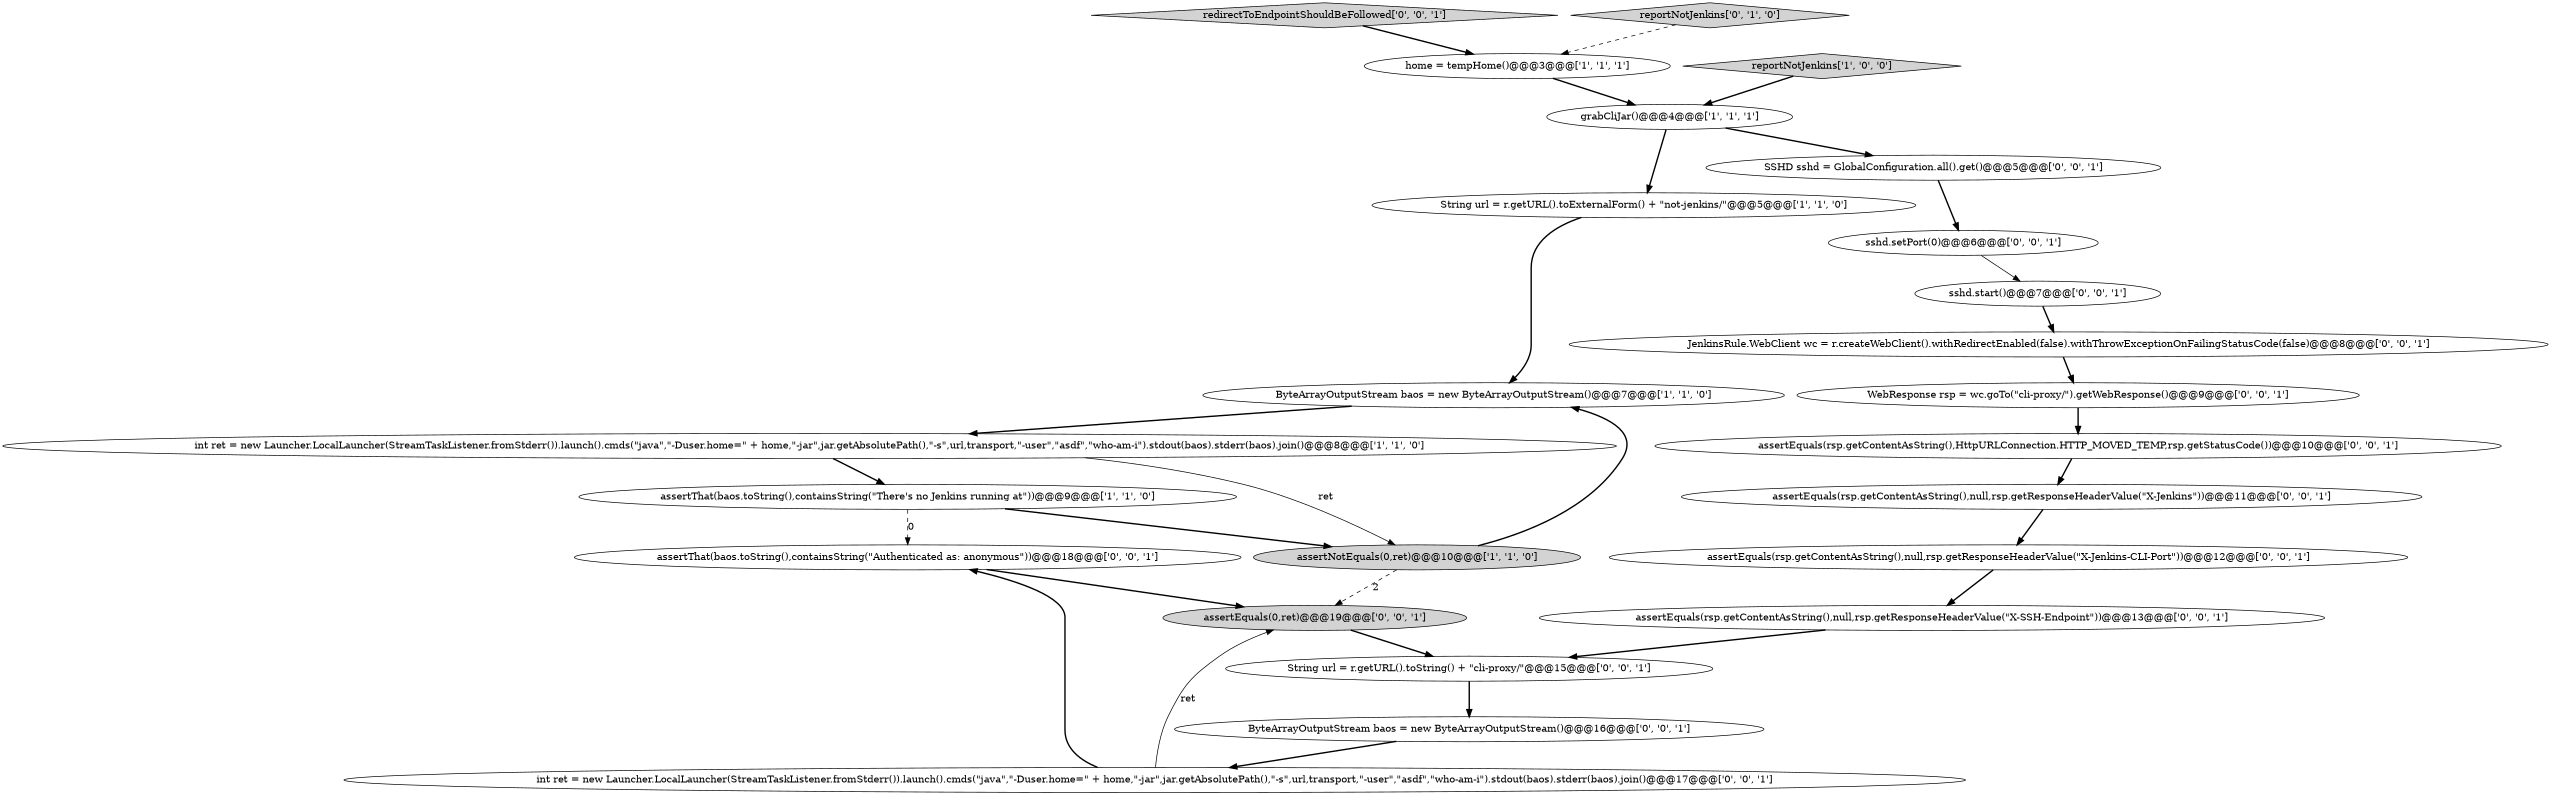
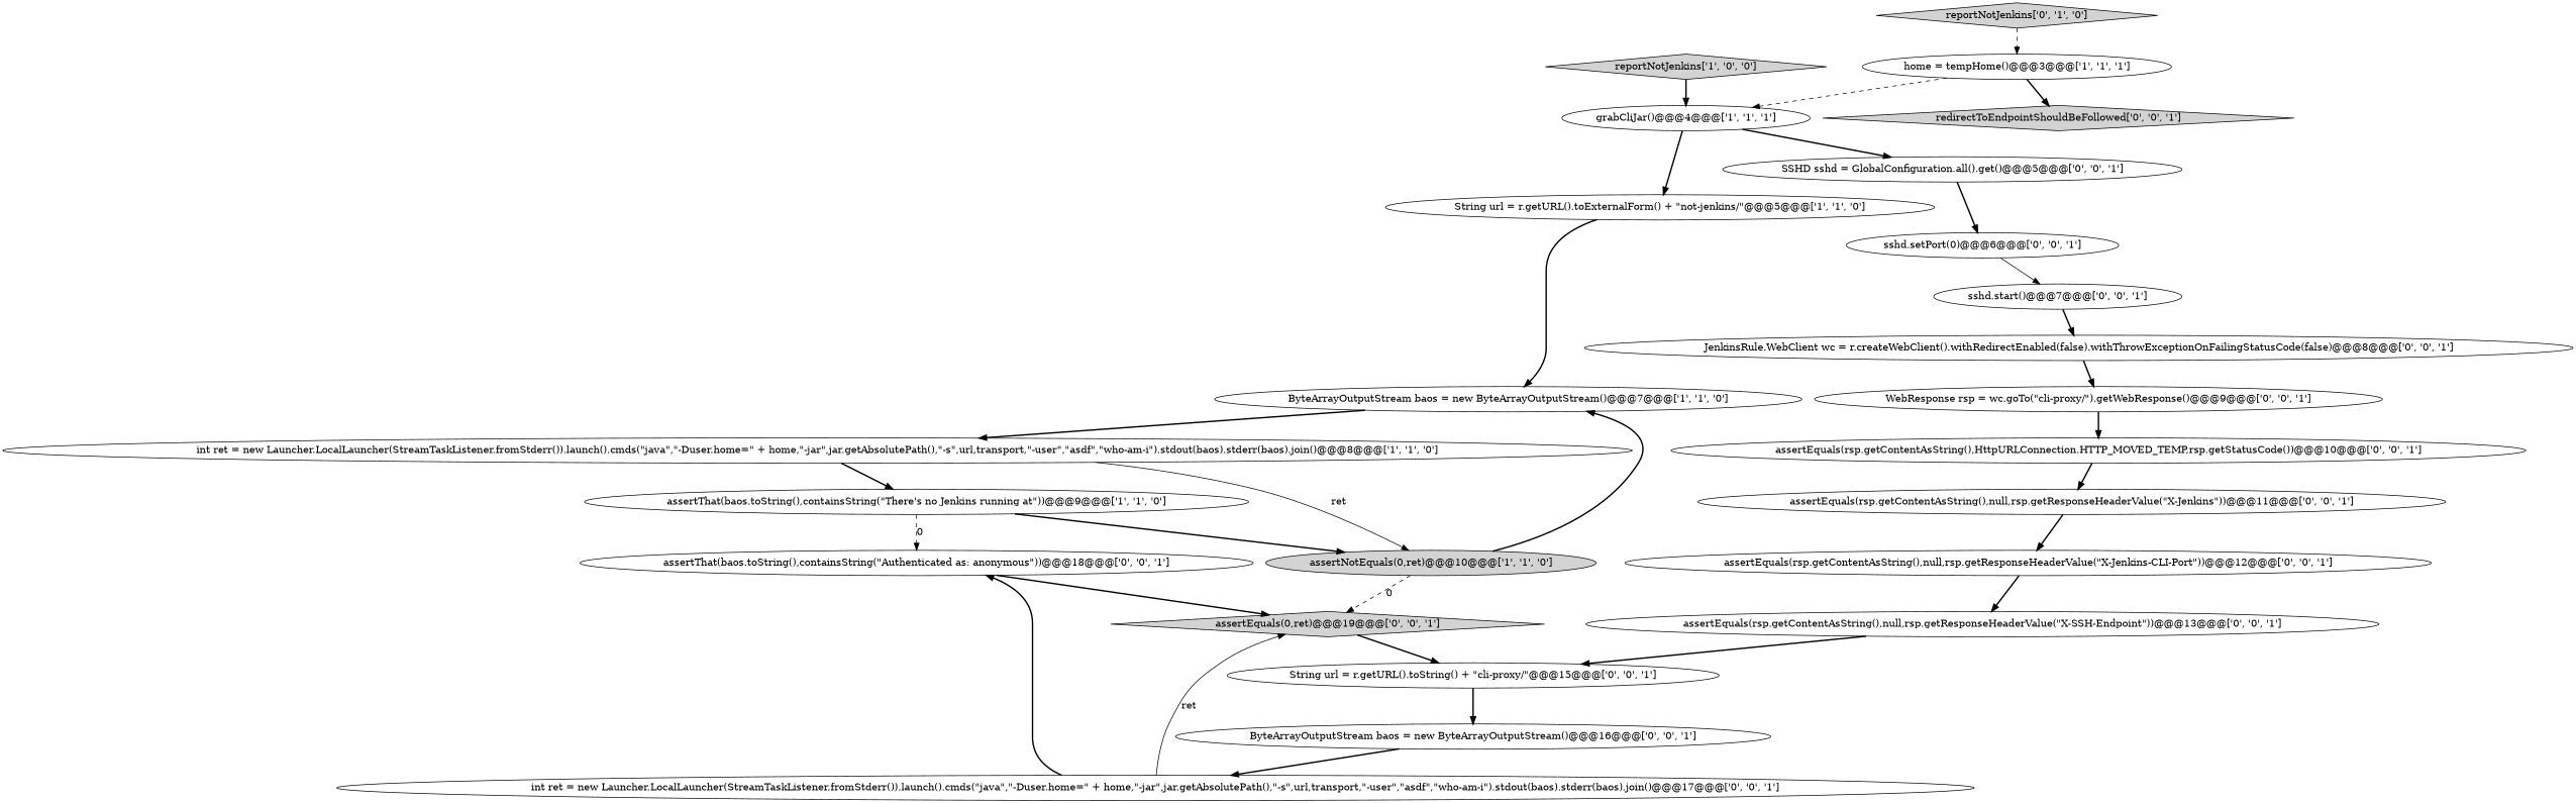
  digraph {
    node [fillcolor=white shape=ellipse style=filled]
    edge [style=bold]
    n1 [label="assertThat(baos.toString(),containsString(\"Authenticated as: anonymous\"))@@@18@@@['0', '0', '1']"]
-   n2 [fillcolor=lightgray label="assertEquals(0,ret)@@@19@@@['0', '0', '1']"]
+   n2 [fillcolor=lightgray label="assertEquals(0,ret)@@@19@@@['0', '0', '1']" shape=diamond]
    n3 [label="String url = r.getURL().toString() + \"cli-proxy/\"@@@15@@@['0', '0', '1']"]
    n4 [label="int ret = new Launcher.LocalLauncher(StreamTaskListener.fromStderr()).launch().cmds(\"java\",\"-Duser.home=\" + home,\"-jar\",jar.getAbsolutePath(),\"-s\",url,transport,\"-user\",\"asdf\",\"who-am-i\").stdout(baos).stderr(baos).join()@@@8@@@['1', '1', '0']"]
    n5 [label="assertThat(baos.toString(),containsString(\"There's no Jenkins running at\"))@@@9@@@['1', '1', '0']"]
    n6 [fillcolor=lightgray label="assertNotEquals(0,ret)@@@10@@@['1', '1', '0']"]
    n7 [label="ByteArrayOutputStream baos = new ByteArrayOutputStream()@@@7@@@['1', '1', '0']"]
    n8 [label="sshd.setPort(0)@@@6@@@['0', '0', '1']"]
    n9 [label="sshd.start()@@@7@@@['0', '0', '1']"]
    n10 [label="JenkinsRule.WebClient wc = r.createWebClient().withRedirectEnabled(false).withThrowExceptionOnFailingStatusCode(false)@@@8@@@['0', '0', '1']"]
    n11 [label="assertEquals(rsp.getContentAsString(),null,rsp.getResponseHeaderValue(\"X-Jenkins\"))@@@11@@@['0', '0', '1']"]
    n12 [label="assertEquals(rsp.getContentAsString(),null,rsp.getResponseHeaderValue(\"X-Jenkins-CLI-Port\"))@@@12@@@['0', '0', '1']"]
    n13 [label="assertEquals(rsp.getContentAsString(),null,rsp.getResponseHeaderValue(\"X-SSH-Endpoint\"))@@@13@@@['0', '0', '1']"]
    n14 [label="WebResponse rsp = wc.goTo(\"cli-proxy/\").getWebResponse()@@@9@@@['0', '0', '1']"]
    n15 [label="assertEquals(rsp.getContentAsString(),HttpURLConnection.HTTP_MOVED_TEMP,rsp.getStatusCode())@@@10@@@['0', '0', '1']"]
    n16 [label="int ret = new Launcher.LocalLauncher(StreamTaskListener.fromStderr()).launch().cmds(\"java\",\"-Duser.home=\" + home,\"-jar\",jar.getAbsolutePath(),\"-s\",url,transport,\"-user\",\"asdf\",\"who-am-i\").stdout(baos).stderr(baos).join()@@@17@@@['0', '0', '1']"]
    n17 [label="grabCliJar()@@@4@@@['1', '1', '1']"]
    n18 [label="String url = r.getURL().toExternalForm() + \"not-jenkins/\"@@@5@@@['1', '1', '0']"]
    n19 [label="SSHD sshd = GlobalConfiguration.all().get()@@@5@@@['0', '0', '1']"]
    n20 [label="ByteArrayOutputStream baos = new ByteArrayOutputStream()@@@16@@@['0', '0', '1']"]
    n21 [fillcolor=lightgray label="redirectToEndpointShouldBeFollowed['0', '0', '1']" shape=diamond]
    n22 [label="home = tempHome()@@@3@@@['1', '1', '1']"]
    n23 [fillcolor=lightgray label="reportNotJenkins['1', '0', '0']" shape=diamond]
    n24 [fillcolor=lightgray label="reportNotJenkins['0', '1', '0']" shape=diamond]
    n1 -> n2
    n2 -> n3
    n3 -> n20
    n4 -> n5
    n4 -> n6 [label=ret style=solid]
    n5 -> n1 [label=0 style=dashed]
    n5 -> n6
-   n6 -> n2 [label=2 style=dashed]
+   n6 -> n2 [label=0 style=dashed]
    n6 -> n7
    n7 -> n4
    n8 -> n9 [style=solid]
    n9 -> n10
    n10 -> n14
    n11 -> n12
    n12 -> n13
    n13 -> n3
    n14 -> n15
    n15 -> n11
    n16 -> n1
    n16 -> n2 [label=ret style=solid]
    n17 -> n18
    n17 -> n19
    n18 -> n7
    n19 -> n8
    n20 -> n16
-   n21 -> n22
-   n22 -> n17
+   n22 -> n21
+   n22 -> n17 [style=dashed]
    n23 -> n17
    n24 -> n22 [style=dashed]
  }
